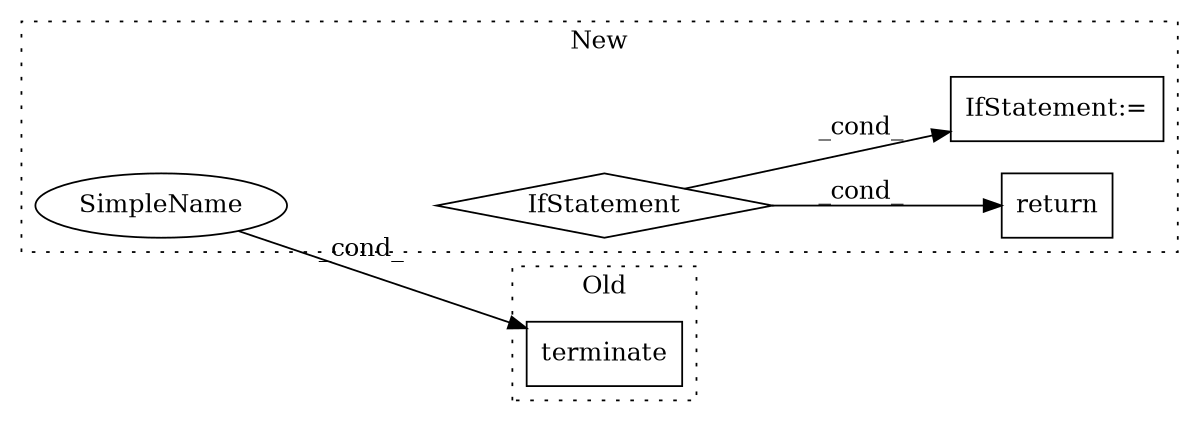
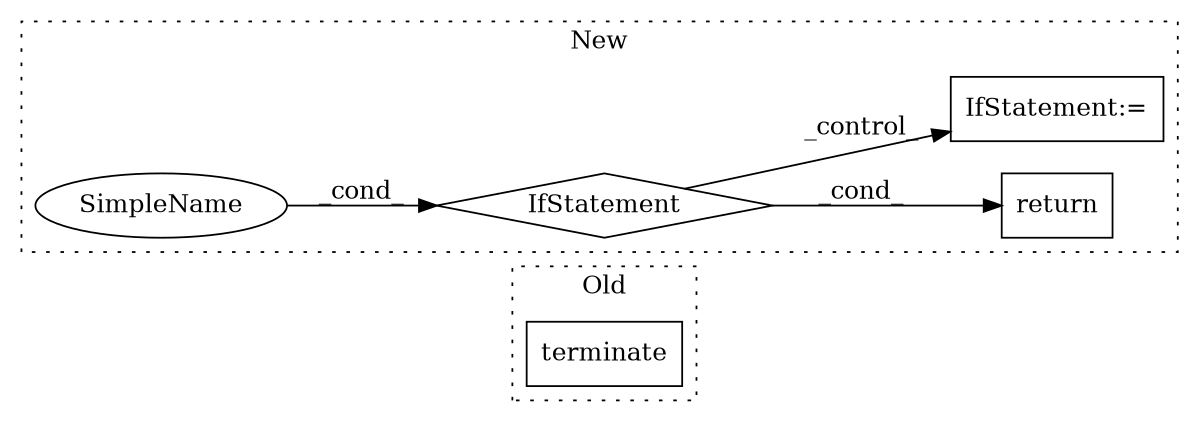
  digraph {
    rankdir=LR
    node [shape=box]
    n1 [a=41 l=7 label=return s=3507]
    n2 [a=25 l="4,2" label=IfStatement s="3476,3497" shape=diamond]
    n3 [a=42 label=SimpleName shape=ellipse]
    n4 [a=7 l=1 label="IfStatement:=" s=3681]
    n5 [a=32 l=11 label=terminate s=1463]
    subgraph cluster_1 {
      label=New
      style=dotted
      n1
      n2
      n3
      n4
    }
    subgraph cluster_2 {
      label=Old
      style=dotted
      n5
    }
    n2 -> n1 [label=_cond_]
-   n2 -> n4 [label=_cond_]
-   n3 -> n5 [label=_cond_]
+   n2 -> n4 [label=_control_]
+   n3 -> n2 [label=_cond_]
  }
